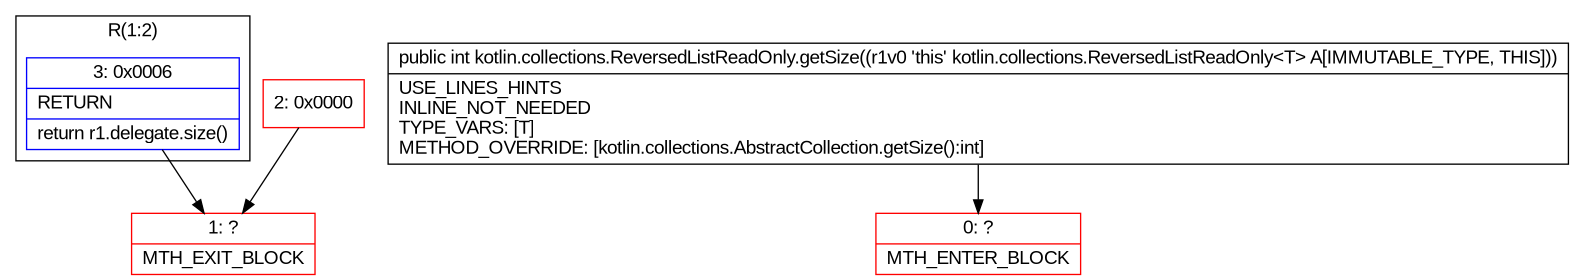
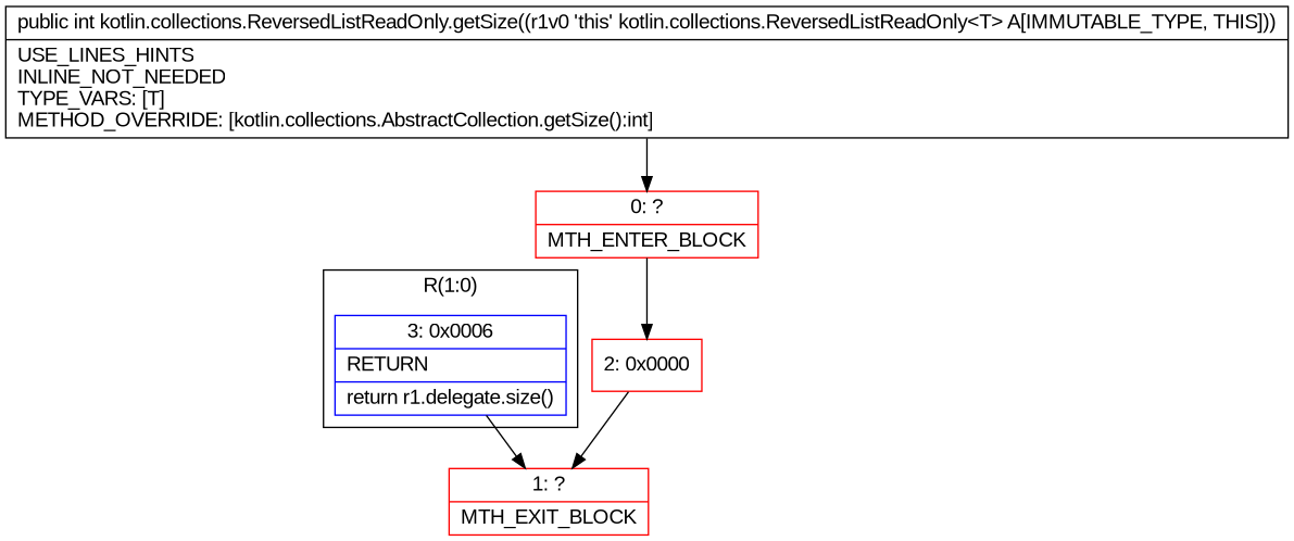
  digraph {
    fontname="Liberation Sans"
    node [color=red fontname="Liberation Sans" shape=record]
    edge [fontname="Liberation Sans"]
    n1 [color=blue label="{3\:\ 0x0006|RETURN\l|return r1.delegate.size()\l}"]
    n2 [label="{1\:\ ?|MTH_EXIT_BLOCK\l}"]
    n3 [label="{0\:\ ?|MTH_ENTER_BLOCK\l}"]
    n4 [label="{2\:\ 0x0000}"]
    n5 [label="{public int kotlin.collections.ReversedListReadOnly.getSize((r1v0 'this' kotlin.collections.ReversedListReadOnly\<T\> A[IMMUTABLE_TYPE, THIS]))  | USE_LINES_HINTS\lINLINE_NOT_NEEDED\lTYPE_VARS: [T]\lMETHOD_OVERRIDE: [kotlin.collections.AbstractCollection.getSize():int]\l}" color=""]
    subgraph cluster_1 {
-     label="R(1:2)"
+     label="R(1:0)"
      n1
    }
    n1 -> n2
+   n3 -> n4
    n4 -> n2
    n5 -> n3
  }
